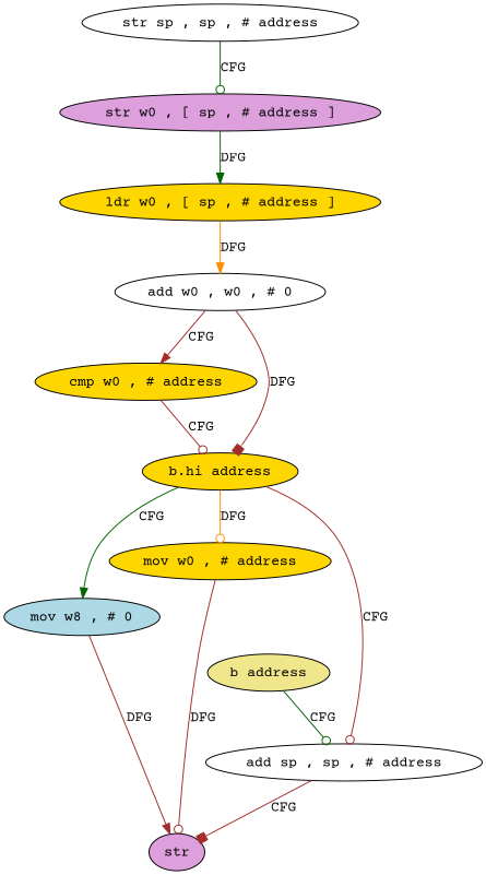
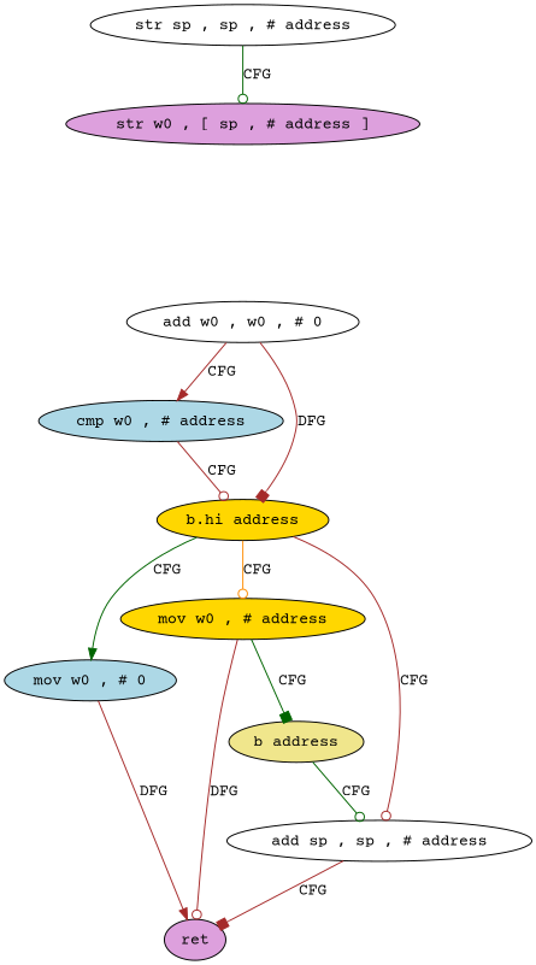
  digraph {
    fontname="Courier Prime"
    node [fillcolor=white fontname="Courier Prime" style=filled]
    edge [arrowhead=odot color=brown fontname="Courier Prime"]
    n1 [label="str sp , sp , # address"]
    n2 [fillcolor=plum label="str w0 , [ sp , # address ]"]
-   n3 [fillcolor=gold label="ldr w0 , [ sp , # address ]"]
    n4 [label="add w0 , w0 , # 0"]
-   n5 [fillcolor=gold label="cmp w0 , # address"]
+   n5 [fillcolor=lightblue label="cmp w0 , # address"]
    n6 [fillcolor=gold label="b.hi address"]
-   n7 [fillcolor=lightblue label="mov w8 , # 0"]
+   n7 [fillcolor=lightblue label="mov w0 , # 0"]
    n8 [fillcolor=gold label="mov w0 , # address"]
    n9 [label="add sp , sp , # address"]
-   n10 [fillcolor=plum label=str]
+   n10 [fillcolor=plum label=ret]
    n11 [fillcolor=khaki label="b address"]
    n1 -> n2 [color=darkgreen label=CFG]
-   n2 -> n3 [arrowhead=normal color=darkgreen label=DFG]
-   n3 -> n4 [arrowhead=normal color=darkorange label=DFG]
    n4 -> n5 [arrowhead=normal label=CFG]
    n4 -> n6 [arrowhead=box label=DFG]
    n5 -> n6 [label=CFG]
    n6 -> n7 [arrowhead=normal color=darkgreen label=CFG]
-   n6 -> n8 [color=darkorange label=DFG]
+   n6 -> n8 [color=darkorange label=CFG]
    n6 -> n9 [label=CFG]
    n7 -> n10 [arrowhead=normal label=DFG]
    n8 -> n10 [label=DFG]
+   n8 -> n11 [arrowhead=box color=darkgreen label=CFG]
    n9 -> n10 [arrowhead=box label=CFG]
    n11 -> n9 [color=darkgreen label=CFG]
  }
